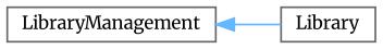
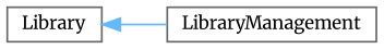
  digraph {
    rankdir=LR
    fontname=Merriweather
    node [color=grey40 fillcolor=white fontname=Merriweather fontsize=10 shape=box style=filled]
    n1 [height=0.2 label=Library width=0.4]
    n2 [height=0.2 label=LibraryManagement width=0.4]
-   n2 -> n1 [color=steelblue1 dir=back fontname=Merriweather fontsize=10 labelfontname=Helvetica labelfontsize=10 style=solid]
+   n1 -> n2 [color=steelblue1 dir=back fontname=Merriweather fontsize=10 labelfontname=Helvetica labelfontsize=10 style=solid]
  }
